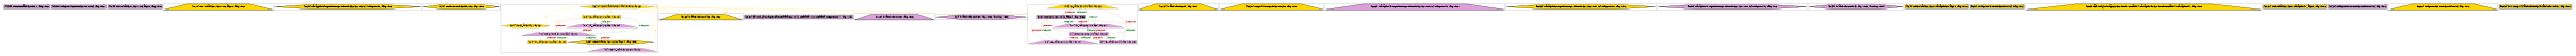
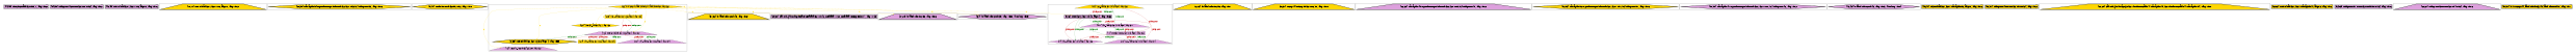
  digraph {
    node [fillcolor=gold fontsize=20 penwidth=3.0 shape=trapezium style=filled]
    edge [color=firebrick3 fontcolor=firebrick3 penwidth=1.0 style=solid]
    n1 [fillcolor=plum label="[44/45]  %inc156 = add i32 %95, 1, !dbg !1582" shape=folder]
    n2 [fillcolor=plum label="[54/55]  %idxprom146 = zext i32 %88 to i64, !dbg !1572" shape=folder]
    n3 [fillcolor=plum label="[48/49]  %91 = load i32**, i32*** %c, align 8, !dbg !1576" shape=folder]
    n4 [label="[70/71]  %87 = load i32**, i32*** %c, align 8, !dbg !1572"]
    n5 [label="[38/39]  %arrayidx154 = getelementptr inbounds i32, i32* %93, i64 %idxprom153, !dbg !1576" shape=hexagon]
    n6 [label="[40/41]  %sub150 = sub i32 99, %92, !dbg !1578" shape=hexagon]
    n7 [label="[2/33]  br i1 %cmp140, label %for.body141, label %for.end160, !dbg !1562" shape=hexagon fontsize="" penwidth=""]
    n8 [label="[22/25]  %96 = load i32, i32* %j138, align 4, !dbg !1587" shape=folder fontsize="" penwidth=""]
    n9 [fillcolor=plum label="[1/34]  %cmp140 = icmp ult i32 %85, 3000, !dbg !1561" fontsize="" penwidth=""]
    n10 [fillcolor=plum label="[17/26]  store i32 %inc159, i32* %j138, align 4, !dbg !1587" fontsize="" penwidth=""]
    n11 [label="[18/19]  %90 = load i32, i32* %j138, align 4, !dbg !1575" shape=folder fontsize="" penwidth=""]
    n12 [label="[0/35]  %85 = load i32, i32* %j138, align 4, !dbg !1559" shape=hexagon]
    n13 [label="[23/24]  %inc159 = add i32 %96, 1, !dbg !1587" shape=hexagon fontsize="" penwidth=""]
    n14 [fillcolor=plum label="[20/21]  %94 = load i32, i32* %j138, align 4, !dbg !1579" fontsize="" penwidth=""]
    n15 [label="[31/32]  br label %for.cond143, !dbg !1567"]
    n16 [fillcolor=plum label="[29/30]  call void @llvm.dbg.declare(metadata i32* %i142, metadata !1720, metadata !DIExpression()), !dbg !1723" shape=folder]
    n17 [fillcolor=plum label="[27/28]  br label %for.inc158, !dbg !1586"]
    n18 [label="[72/73]  br label %for.inc155, !dbg !1581"]
    n19 [label="[36/37]  %cmp144 = icmp ult i32 %86, 50, !dbg !1570"]
    n20 [label="[12/13]  %86 = load i32, i32* %i142, align 4, !dbg !1568" fontsize="" penwidth=""]
    n21 [fillcolor=plum label="[5/16]  store i32 0, i32* %i142, align 4, !dbg !1566" shape=folder]
    n22 [fillcolor=plum label="[6/15]  %88 = load i32, i32* %i142, align 4, !dbg !1574" fontsize="" penwidth=""]
    n23 [fillcolor=plum label="[7/14]  store i32 %inc156, i32* %i142, align 4, !dbg !1582" shape=folder fontsize="" penwidth=""]
-   n24 [fillcolor=plum label="[8/9]  %95 = load i32, i32* %i142, align 4, !dbg !1582" shape=folder fontsize="" penwidth=""]
+   n24 [fillcolor=plum label="[8/9]  %95 = load i32, i32* %i142, align 4, !dbg !1582" shape=hexagon fontsize="" penwidth=""]
    n25 [fillcolor=plum label="[10/11]  %92 = load i32, i32* %i142, align 4, !dbg !1577" fontsize="" penwidth=""]
    n26 [fillcolor=plum label="[62/63]  %arrayidx149 = getelementptr inbounds i32, i32* %89, i64 %idxprom148, !dbg !1572"]
    n27 [label="[52/53]  %arrayidx152 = getelementptr inbounds i32*, i32** %91, i64 %idxprom151, !dbg !1576" shape=hexagon]
    n28 [fillcolor=plum label="[58/59]  %arrayidx147 = getelementptr inbounds i32*, i32** %87, i64 %idxprom146, !dbg !1572" shape=hexagon]
    n29 [fillcolor=plum label="[42/43]  br label %for.cond143, !dbg !1583, !llvm.loop !1584" shape=hexagon]
    n30 [label="[46/47]  %93 = load i32*, i32** %arrayidx152, align 8, !dbg !1576" shape=folder]
    n31 [label="[56/57]  %idxprom148 = zext i32 %90 to i64, !dbg !1572" shape=folder]
    n32 [label="[68/69]  call void @_Z4swapRjS_(i32* dereferenceable(4) %arrayidx149, i32* dereferenceable(4) %arrayidx154), !dbg !1580"]
    n33 [label="[60/61]  %89 = load i32*, i32** %arrayidx147, align 8, !dbg !1572" shape=folder]
    n34 [fillcolor=plum label="[64/65]  %idxprom151 = zext i32 %sub150 to i64, !dbg !1576" shape=folder]
-   n35 [label="[66/67]  %idxprom153 = zext i32 %94 to i64, !dbg !1576"]
+   n35 [fillcolor=plum label="[66/67]  %idxprom153 = zext i32 %94 to i64, !dbg !1576"]
    n36 [label="[50/51]  br i1 %cmp144, label %for.body145, label %for.end157, !dbg !1571" shape=folder]
    n37 [fillcolor=plum label="[3/4]  br label %for.cond139, !dbg !1588, !llvm.loop !1589" shape=hexagon]
    subgraph cluster_1 {
      n1
    }
    subgraph cluster_2 {
      n2
    }
    subgraph cluster_3 {
      n3
    }
    subgraph cluster_4 {
      n4
    }
    subgraph cluster_5 {
      n5
    }
    subgraph cluster_6 {
      n6
    }
    subgraph cluster_7 {
      n7
      n8
      n9
      n10
      n11
      n12
      n13
      n14
    }
    subgraph cluster_8 {
      n15
    }
    subgraph cluster_9 {
      n16
    }
    subgraph cluster_10 {
      n17
    }
    subgraph cluster_11 {
      n18
    }
    subgraph cluster_12 {
      n19
    }
    subgraph cluster_13 {
      n20
      n21
      n22
      n23
      n24
      n25
    }
    subgraph cluster_14 {
      n26
    }
    subgraph cluster_15 {
      n27
    }
    subgraph cluster_16 {
      n28
    }
    subgraph cluster_17 {
      n29
    }
    subgraph cluster_18 {
      n30
    }
    subgraph cluster_19 {
      n31
    }
    subgraph cluster_20 {
      n32
    }
    subgraph cluster_21 {
      n33
    }
    subgraph cluster_22 {
      n34
    }
    subgraph cluster_23 {
      n35
    }
    subgraph cluster_24 {
      n36
    }
    subgraph cluster_25 {
      n37
    }
    n7 -> n7 [color=gold fontcolor=gold label=C]
    n7 -> n8 [color=gold fontcolor=gold label=C]
    n7 -> n9 [color=gold fontcolor=gold label=C]
    n7 -> n10 [color=gold fontcolor=gold label=C]
    n7 -> n12 [color=gold fontcolor=gold label=C]
    n7 -> n13 [color=gold fontcolor=gold label=C]
    n7 -> n15 [color=gold fontcolor=gold label=C]
    n7 -> n16 [color=gold fontcolor=gold label=C]
    n7 -> n17 [color=gold fontcolor=gold label=C]
    n7 -> n21 [color=gold fontcolor=gold label=C]
    n7 -> n37 [color=gold fontcolor=gold label=C]
    n8 -> n10 [arrowhead=tee label="A|indep|Const"]
    n8 -> n13 [arrowhead=onormal color=black fontcolor=black penwidth=0.5 style=bold]
    n9 -> n7 [arrowhead=onormal color=black fontcolor=black penwidth=0.5]
    n10 -> n8 [arrowhead=tee color=forestgreen fontcolor=forestgreen label="T|indep|Const"]
    n10 -> n11 [arrowhead=box color=forestgreen fontcolor=forestgreen label="T|indep|Const"]
    n10 -> n12 [arrowhead=onormal color=forestgreen fontcolor=forestgreen label="T|indep|Const" style=bold]
-   n8 -> n14 [arrowhead=box color=forestgreen fontcolor=forestgreen label="T|indep|Const" style=bold]
+   n10 -> n14 [arrowhead=box color=forestgreen fontcolor=forestgreen label="T|indep|Const" style=bold]
    n11 -> n10 [arrowhead=onormal label="A|indep|Const" style=bold]
    n12 -> n9 [arrowhead=box color=black fontcolor=black penwidth=0.5 style=bold]
    n12 -> n10 [arrowhead=tee label="A|indep|Const"]
    n13 -> n10 [arrowhead=tee color=black fontcolor=black penwidth=0.5]
    n14 -> n10 [arrowhead=tee label="A|indep|Const" style=bold]
    n20 -> n21 [arrowhead=onormal label="A|indep|Const"]
    n20 -> n23 [arrowhead=tee label="A|indep|Const" style=bold]
    n21 -> n20 [arrowhead=onormal color=forestgreen fontcolor=forestgreen label="T|indep|Const" style=bold]
    n21 -> n22 [arrowhead=tee color=forestgreen fontcolor=forestgreen label="T|indep|Const"]
    n21 -> n24 [arrowhead=box color=forestgreen fontcolor=forestgreen label="T|indep|Const"]
    n21 -> n25 [arrowhead=box color=forestgreen fontcolor=forestgreen label="T|indep|Const"]
    n22 -> n21 [arrowhead=box label="A|indep|Const"]
    n22 -> n23 [arrowhead=onormal label="A|indep|Const" style=bold]
    n23 -> n22 [arrowhead=tee color=forestgreen fontcolor=forestgreen label="T|indep|Const"]
    n23 -> n24 [arrowhead=box fontcolor=forestgreen label="T|indep|Const" style=bold]
    n23 -> n25 [arrowhead=tee color=forestgreen fontcolor=forestgreen label="T|indep|Const"]
-   n23 -> n21 [arrowhead=tee label="A|indep|Const" style=bold]
+   n24 -> n21 [arrowhead=tee label="A|indep|Const" style=bold]
    n24 -> n23 [arrowhead=onormal label="A|indep|Const" style=bold]
    n25 -> n20 [arrowhead=onormal color=forestgreen fontcolor=forestgreen label="T|indep|Const"]
    n25 -> n21 [arrowhead=box label="A|indep|Const" style=bold]
    n25 -> n23 [arrowhead=box label="A|indep|Const"]
  }
